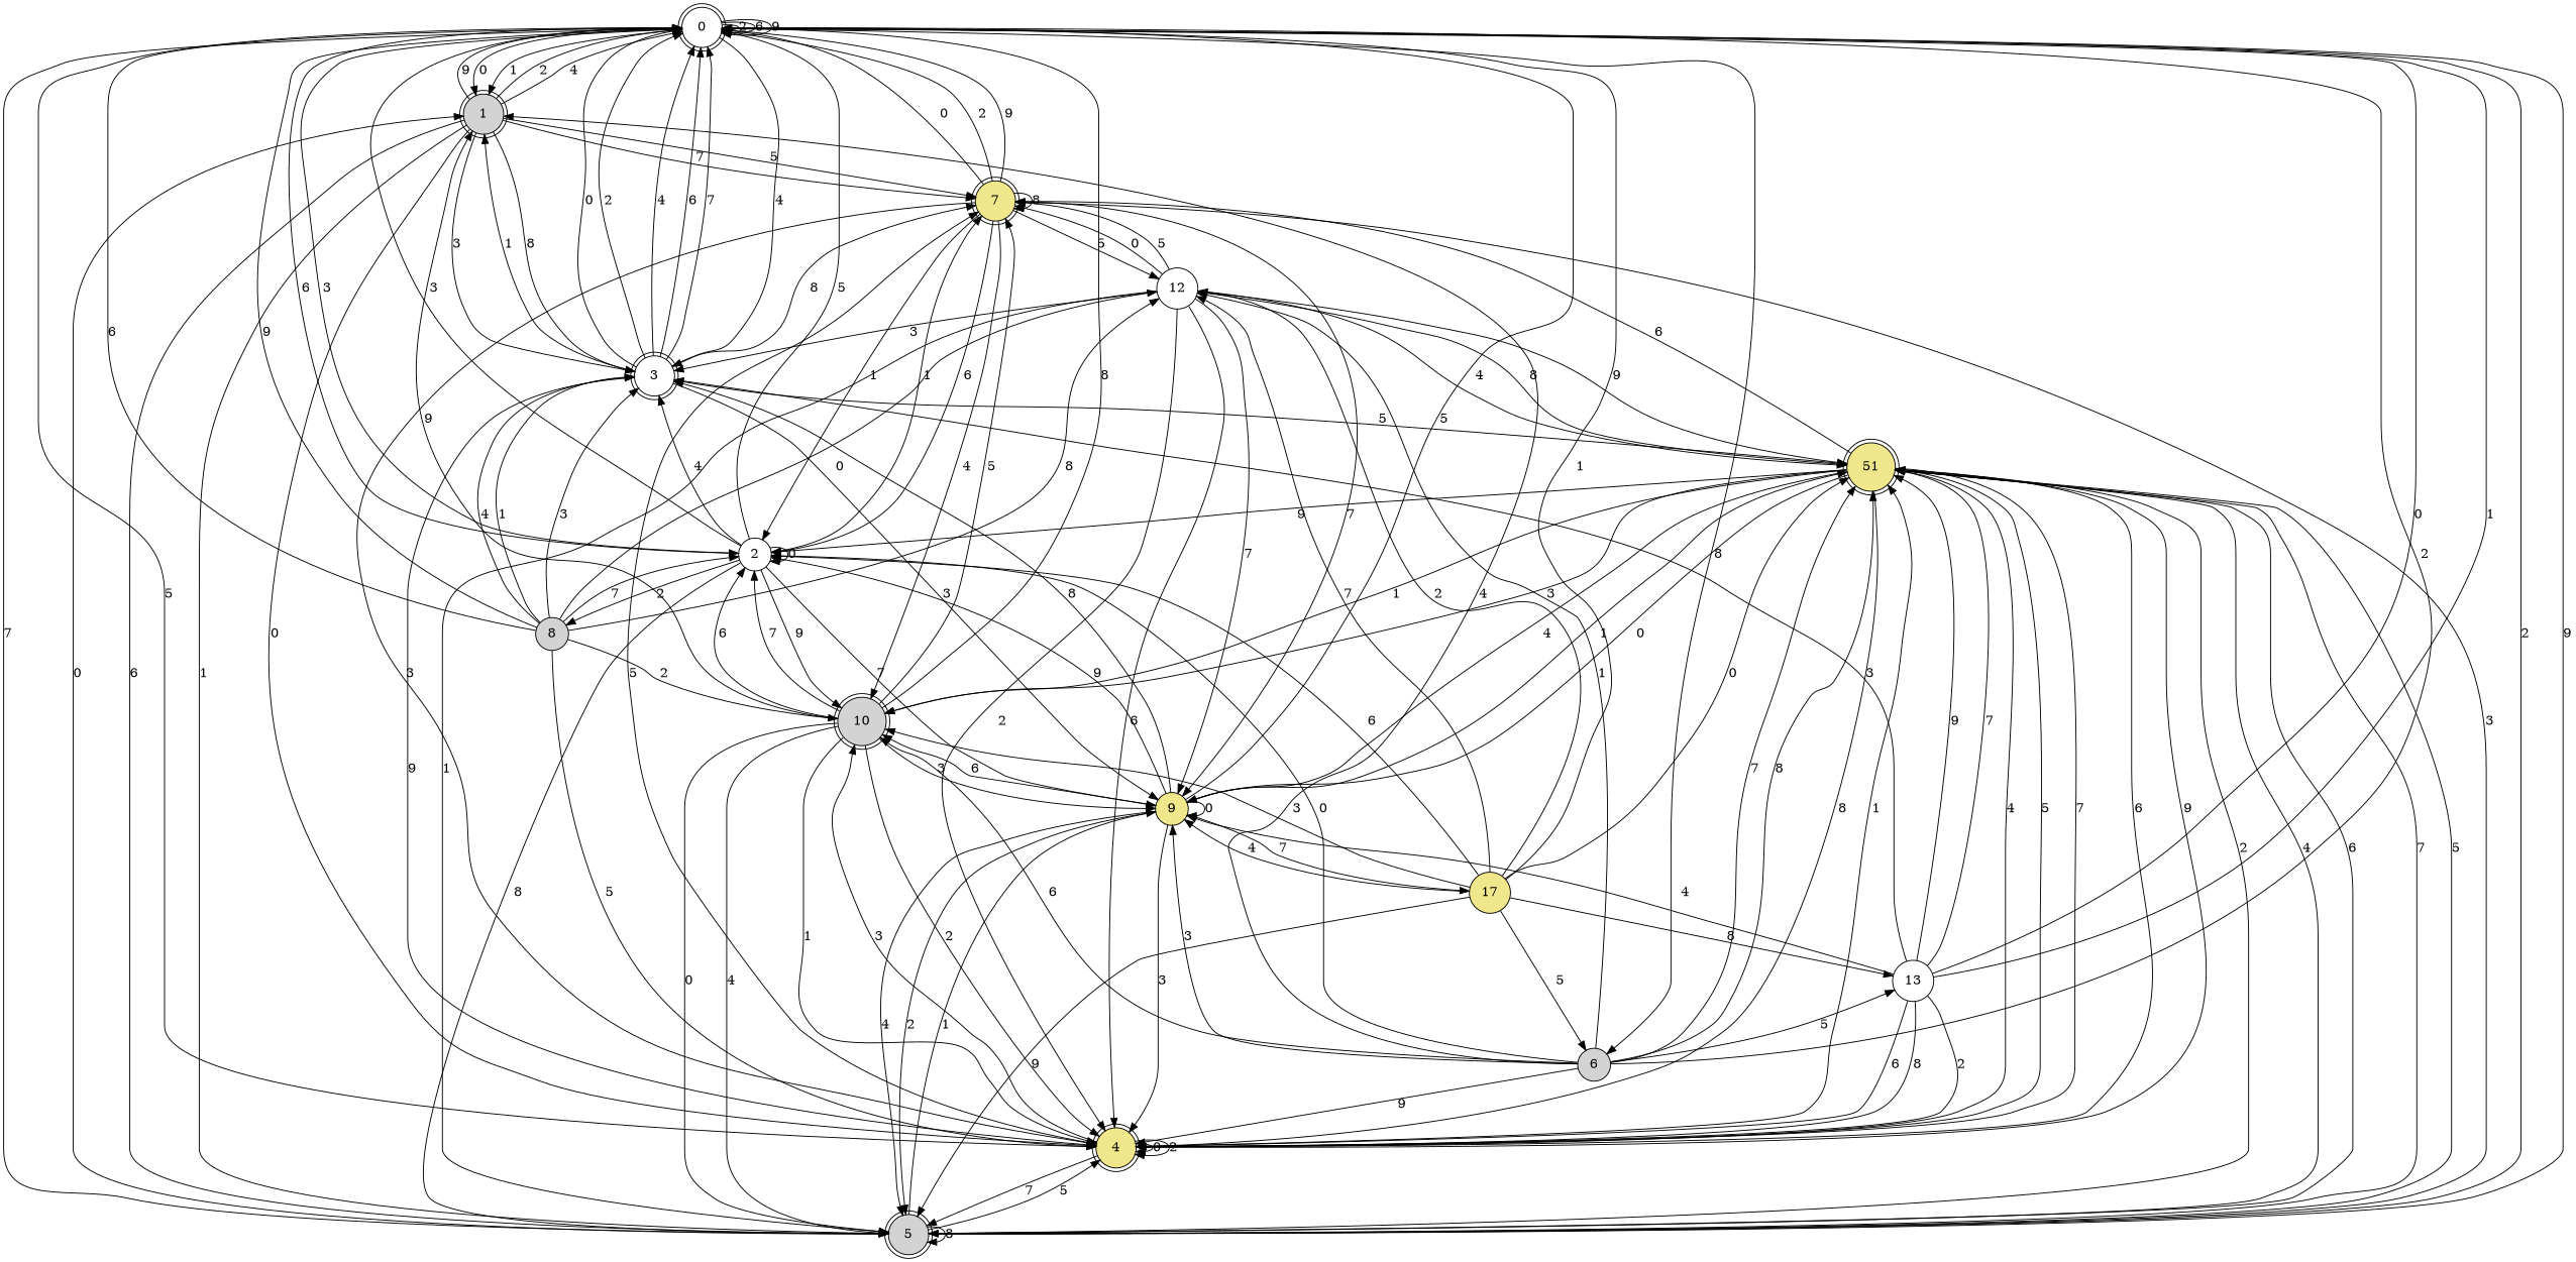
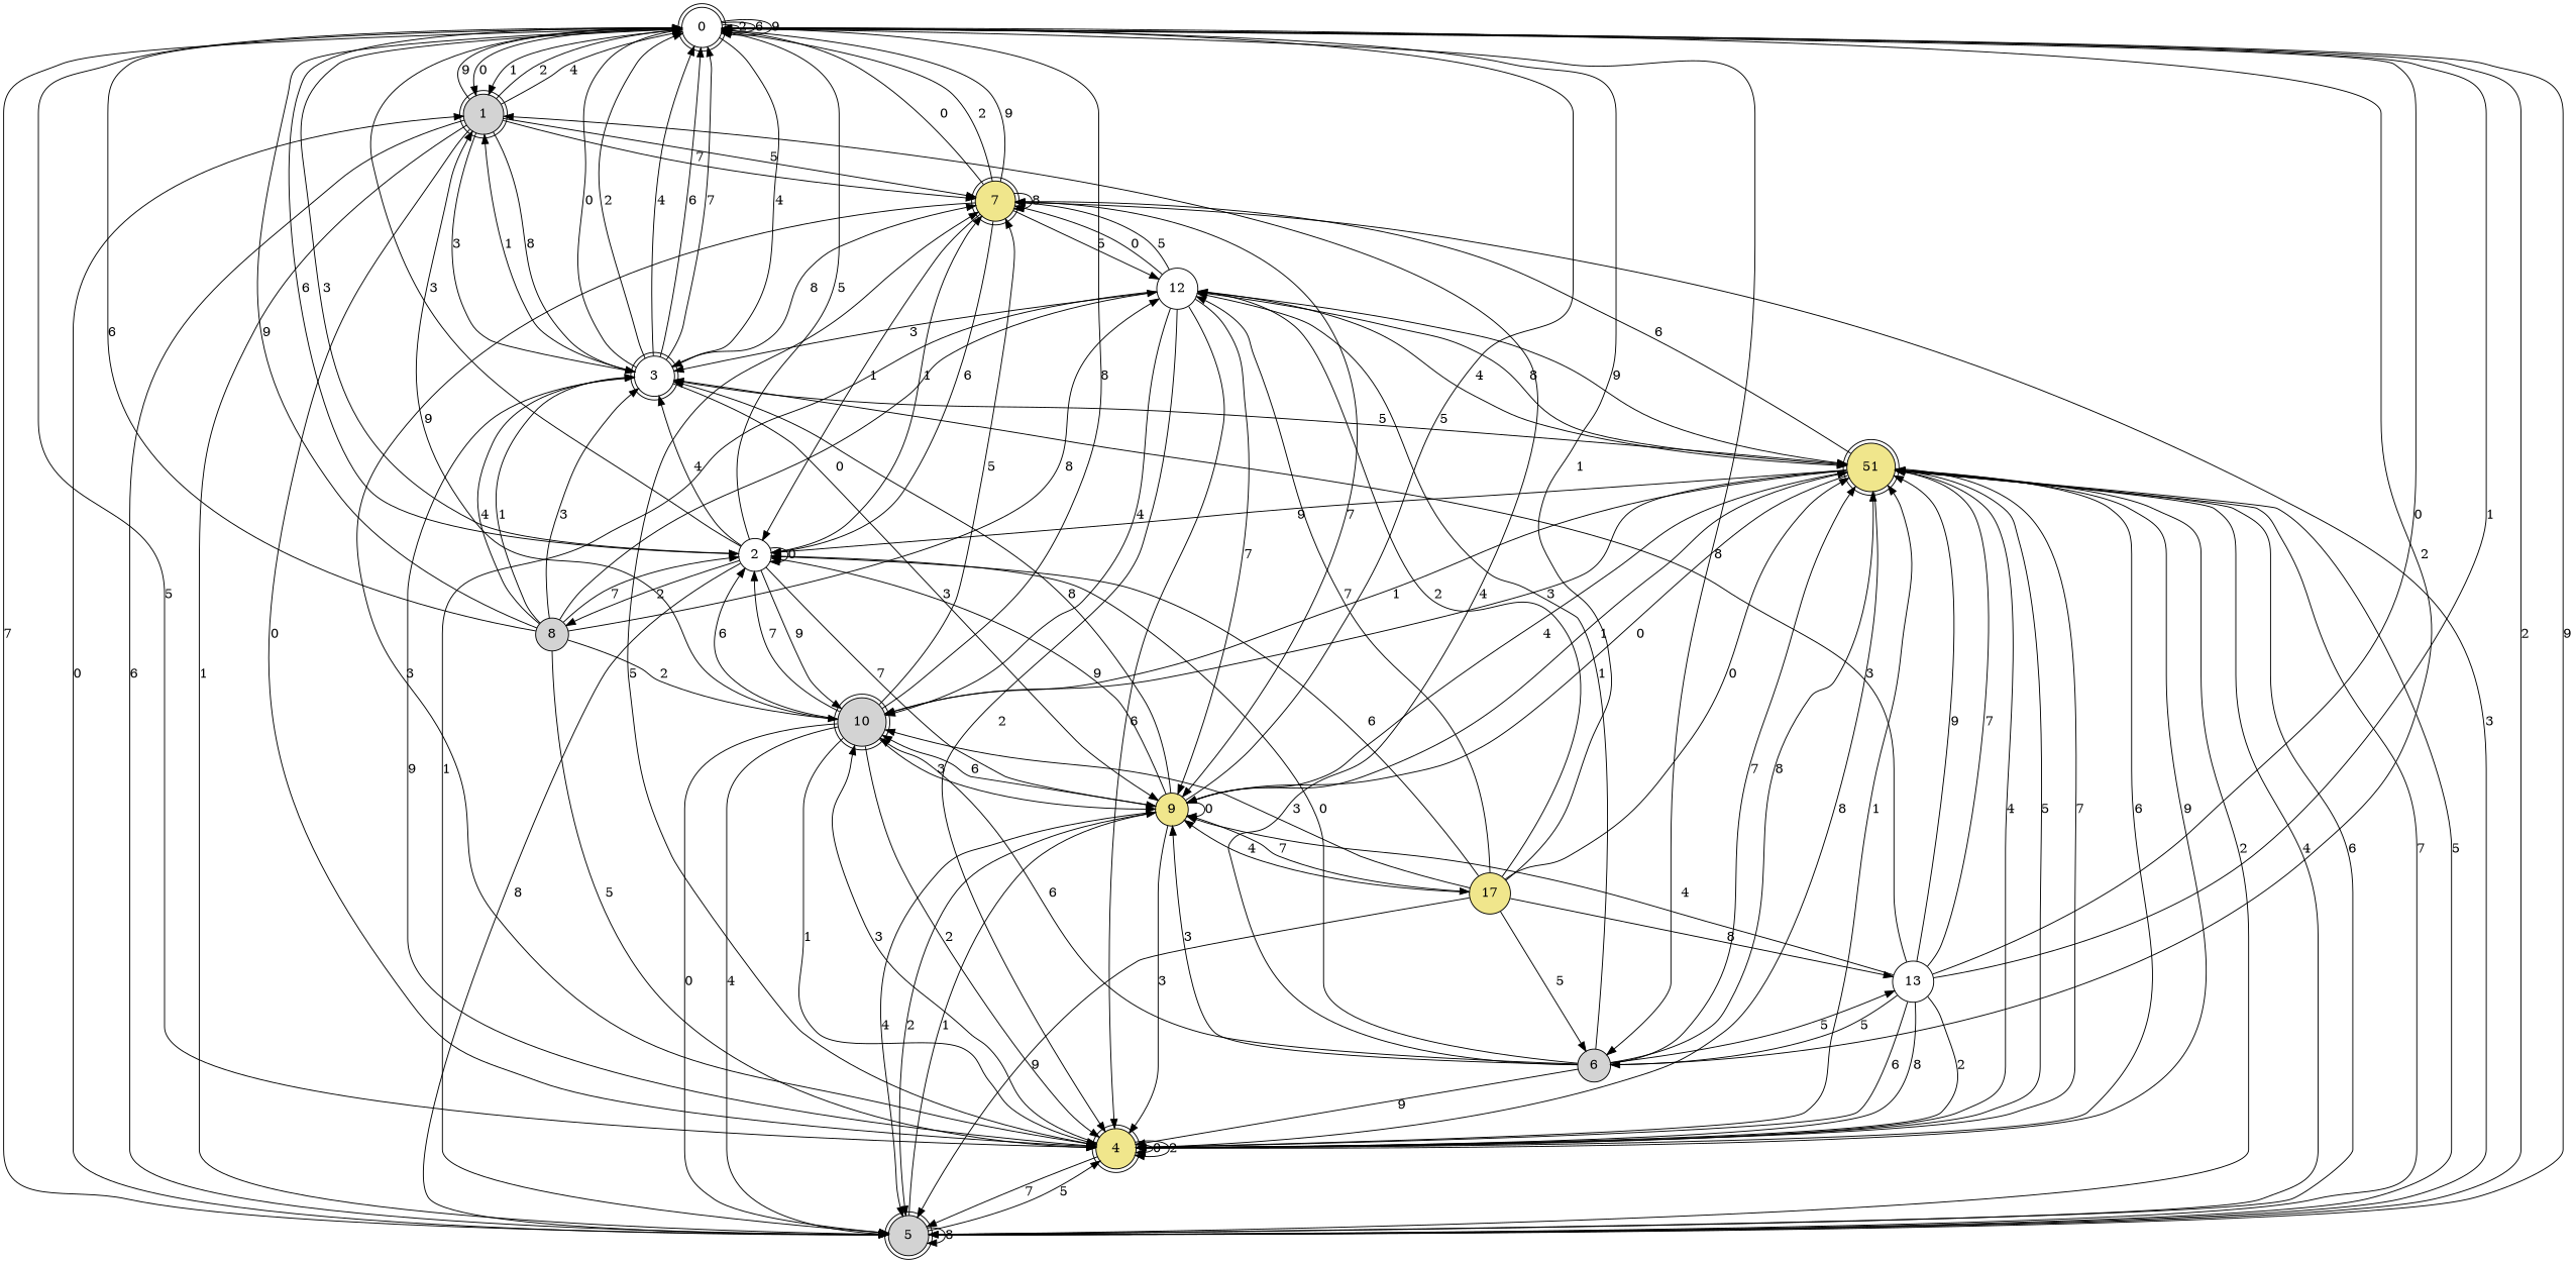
  digraph {
    node [fillcolor=white shape=doublecircle style=filled]
    n1 [label=0]
    n2 [fillcolor=lightgrey label=1]
    n3 [label=2 shape=circle]
    n4 [label=3]
    n5 [fillcolor=khaki label=4]
    n6 [fillcolor=lightgrey label=5]
    n7 [fillcolor=lightgrey label=6 shape=circle]
    n8 [fillcolor=khaki label=7]
    n9 [fillcolor=lightgrey label=8 shape=circle]
    n10 [fillcolor=khaki label=9 shape=circle]
    n11 [fillcolor=lightgrey label=10]
    n12 [fillcolor=khaki label=51]
    n13 [label=12 shape=circle]
    n14 [label=13 shape=circle]
    n15 [fillcolor=khaki label=17 shape=circle]
    n1 -> n1 [label=2]
    n1 -> n1 [label=6]
    n1 -> n1 [label=9]
    n1 -> n2 [label=0]
    n1 -> n2 [label=1]
    n1 -> n3 [label=3]
    n1 -> n4 [label=4]
    n1 -> n5 [label=5]
    n1 -> n6 [label=7]
    n1 -> n7 [label=8]
    n2 -> n1 [label=2]
    n2 -> n1 [label=4]
    n2 -> n1 [label=9]
    n2 -> n4 [label=3]
    n2 -> n4 [label=8]
    n2 -> n5 [label=0]
    n2 -> n6 [label=1]
    n2 -> n6 [label=6]
    n2 -> n8 [label=5]
    n2 -> n8 [label=7]
    n3 -> n1 [label=3]
    n3 -> n1 [label=5]
    n3 -> n1 [label=6]
    n3 -> n3 [label=0]
    n3 -> n4 [label=4]
    n3 -> n6 [label=8]
    n3 -> n8 [label=1]
    n3 -> n9 [label=2]
    n3 -> n10 [label=7]
    n3 -> n11 [label=9]
    n4 -> n1 [label=0]
    n4 -> n1 [label=2]
    n4 -> n1 [label=4]
    n4 -> n1 [label=6]
    n4 -> n1 [label=7]
    n4 -> n2 [label=1]
    n4 -> n5 [label=9]
    n4 -> n8 [label=8]
    n4 -> n10 [label=3]
    n4 -> n12 [label=5]
    n5 -> n5 [label=0]
    n5 -> n5 [label=2]
    n5 -> n6 [label=7]
    n5 -> n8 [label=5]
    n5 -> n11 [label=3]
    n5 -> n12 [label=1]
    n5 -> n12 [label=4]
    n5 -> n12 [label=5]
    n5 -> n12 [label=6]
    n5 -> n12 [label=9]
    n6 -> n1 [label=2]
    n6 -> n1 [label=9]
    n6 -> n2 [label=0]
    n6 -> n5 [label=5]
    n6 -> n6 [label=8]
    n6 -> n8 [label=3]
    n6 -> n10 [label=1]
    n6 -> n12 [label=4]
    n6 -> n12 [label=6]
    n6 -> n12 [label=7]
    n7 -> n1 [label=2]
    n7 -> n2 [label=4]
    n7 -> n3 [label=0]
    n7 -> n5 [label=9]
    n7 -> n10 [label=3]
    n7 -> n11 [label=6]
    n7 -> n12 [label=7]
    n7 -> n12 [label=8]
    n7 -> n13 [label=1]
    n7 -> n14 [label=5]
    n8 -> n1 [label=0]
    n8 -> n1 [label=2]
    n8 -> n1 [label=9]
    n8 -> n3 [label=1]
    n8 -> n3 [label=6]
    n8 -> n5 [label=3]
    n8 -> n8 [label=8]
    n8 -> n10 [label=7]
-   n8 -> n11 [label=4]
+   n13 -> n11 [label=4]
    n8 -> n13 [label=5]
    n9 -> n1 [label=6]
    n9 -> n1 [label=9]
    n9 -> n3 [label=7]
    n9 -> n4 [label=1]
    n9 -> n4 [label=3]
    n9 -> n4 [label=4]
    n9 -> n5 [label=5]
    n9 -> n11 [label=2]
    n9 -> n13 [label=0]
    n9 -> n13 [label=8]
    n10 -> n1 [label=5]
    n10 -> n3 [label=9]
    n10 -> n4 [label=8]
    n10 -> n5 [label=3]
    n10 -> n6 [label=2]
    n10 -> n6 [label=4]
    n10 -> n10 [label=0]
    n10 -> n11 [label=6]
    n10 -> n12 [label=1]
    n10 -> n15 [label=7]
    n11 -> n1 [label=8]
    n11 -> n2 [label=9]
    n11 -> n3 [label=6]
    n11 -> n3 [label=7]
    n11 -> n5 [label=1]
    n11 -> n5 [label=2]
    n11 -> n6 [label=0]
    n11 -> n6 [label=4]
    n11 -> n8 [label=5]
    n11 -> n10 [label=3]
    n12 -> n3 [label=9]
    n12 -> n5 [label=7]
    n12 -> n5 [label=8]
    n12 -> n6 [label=2]
    n12 -> n6 [label=5]
    n12 -> n8 [label=6]
    n12 -> n10 [label=0]
    n12 -> n10 [label=4]
    n12 -> n11 [label=1]
    n12 -> n11 [label=3]
    n13 -> n4 [label=3]
    n13 -> n5 [label=2]
    n13 -> n5 [label=6]
    n13 -> n6 [label=1]
    n13 -> n8 [label=0]
    n13 -> n8 [label=5]
    n13 -> n10 [label=7]
    n13 -> n12 [label=4]
    n13 -> n12 [label=8]
    n13 -> n12 [label=9]
    n14 -> n1 [label=0]
    n14 -> n1 [label=1]
    n14 -> n4 [label=3]
    n14 -> n5 [label=2]
    n14 -> n5 [label=6]
    n14 -> n5 [label=8]
+   n14 -> n7 [label=5]
    n14 -> n10 [label=4]
    n14 -> n12 [label=7]
    n14 -> n12 [label=9]
    n15 -> n1 [label=1]
    n15 -> n3 [label=6]
    n15 -> n6 [label=9]
    n15 -> n7 [label=5]
    n15 -> n10 [label=4]
    n15 -> n11 [label=3]
    n15 -> n12 [label=0]
    n15 -> n13 [label=2]
    n15 -> n13 [label=7]
    n15 -> n14 [label=8]
  }
